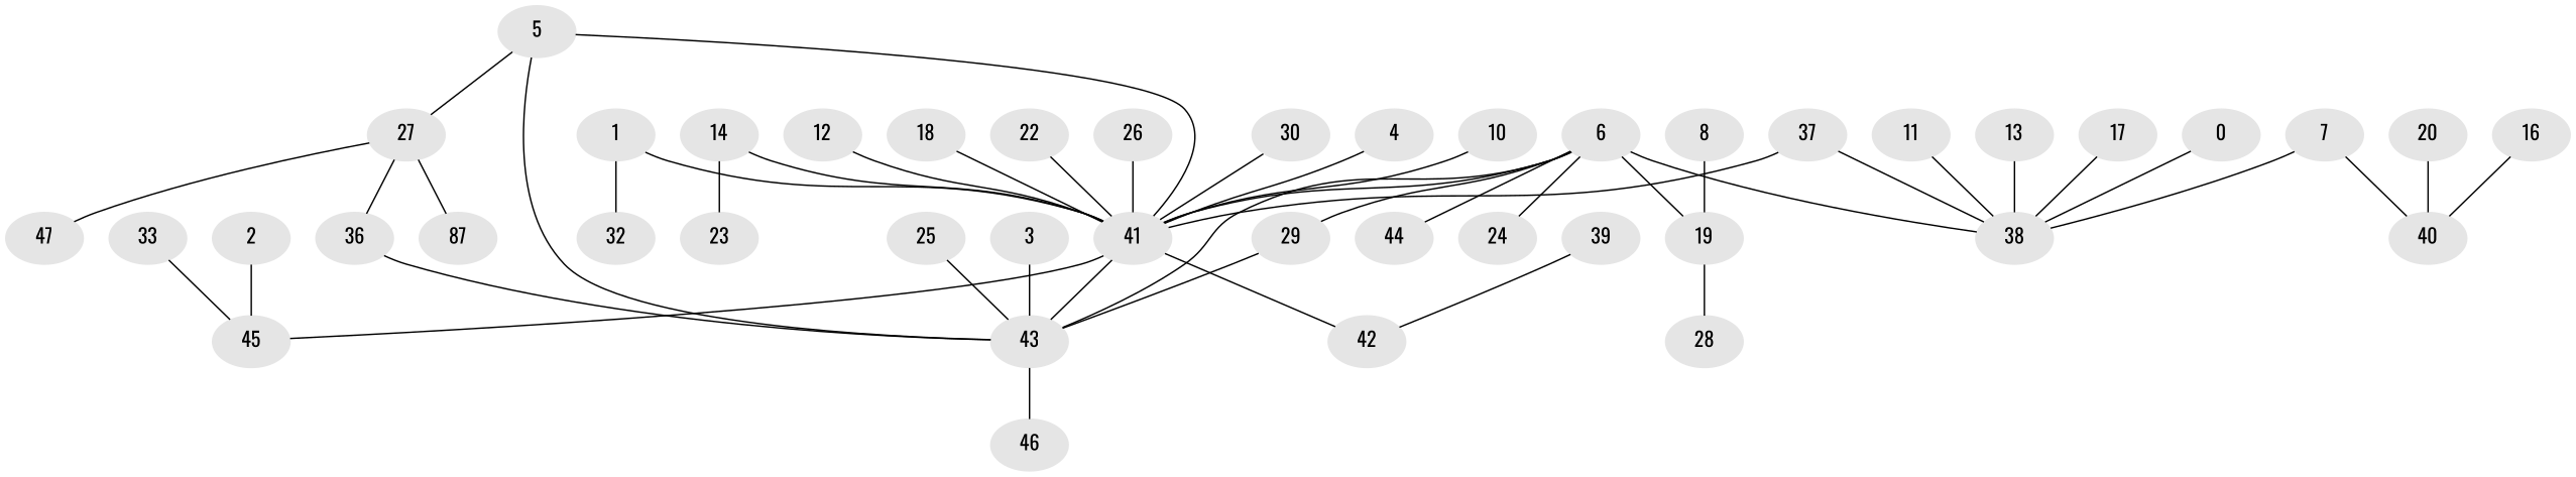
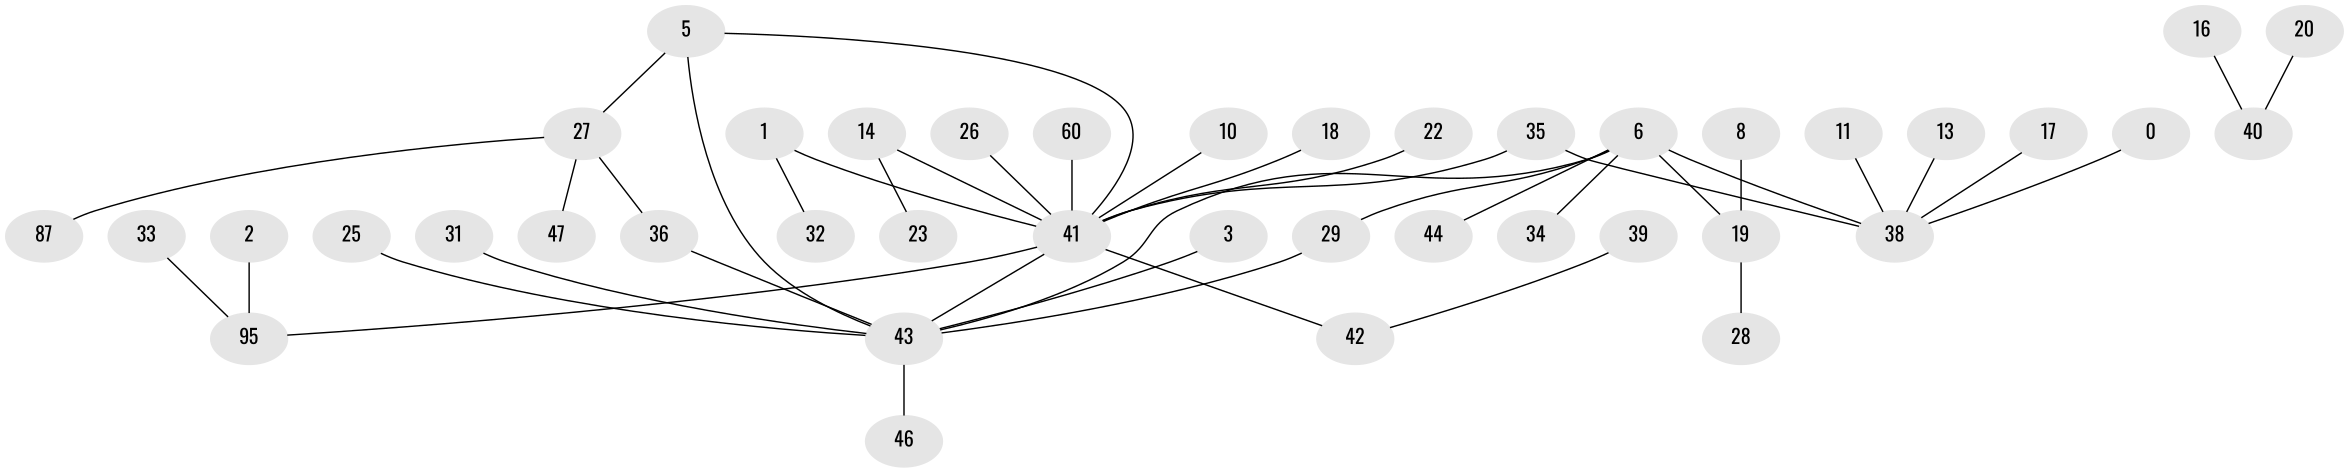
  graph {
    fontname=Oswald
    node [color=gray90 fontname=Oswald style=filled]
    edge [fontname=Oswald weight=1.0]
    1
    32
    41
-   45
+   45 [label=95]
    43
    42
    2
    3
    46
-   4
    5
    27
    36
    n14 [label=87]
    47
    6
    19
    29
-   34 [label=24]
+   34
    38
    44
    28
-   7
    40
    8
    n26 [label=0]
    10
    11
-   12
    13
    14
    23
    16
    17
    18
    20
    22
    25
    26
-   30
+   30 [label=60]
+   31
    33
-   35 [label=37]
+   35
    39
    1 -- 32
    1 -- 41
    41 -- 45
    41 -- 43
    41 -- 42
    43 -- 46
    2 -- 45
    3 -- 43
-   4 -- 41
    5 -- 41
    5 -- 43
    5 -- 27
    27 -- 36
    27 -- n14
    27 -- 47
    36 -- 43
-   6 -- 41
    6 -- 43
    6 -- 19
    6 -- 29
    6 -- 34
    6 -- 38
    6 -- 44
    19 -- 28
    29 -- 43
-   7 -- 38
-   7 -- 40
    8 -- 19
    n26 -- 38
    10 -- 41
    11 -- 38
-   12 -- 41
    13 -- 38
    14 -- 41
    14 -- 23
    16 -- 40
    17 -- 38
    18 -- 41
    20 -- 40
    22 -- 41
    25 -- 43
    26 -- 41
    30 -- 41
+   31 -- 43
    33 -- 45
    35 -- 41
    35 -- 38
    39 -- 42
  }
